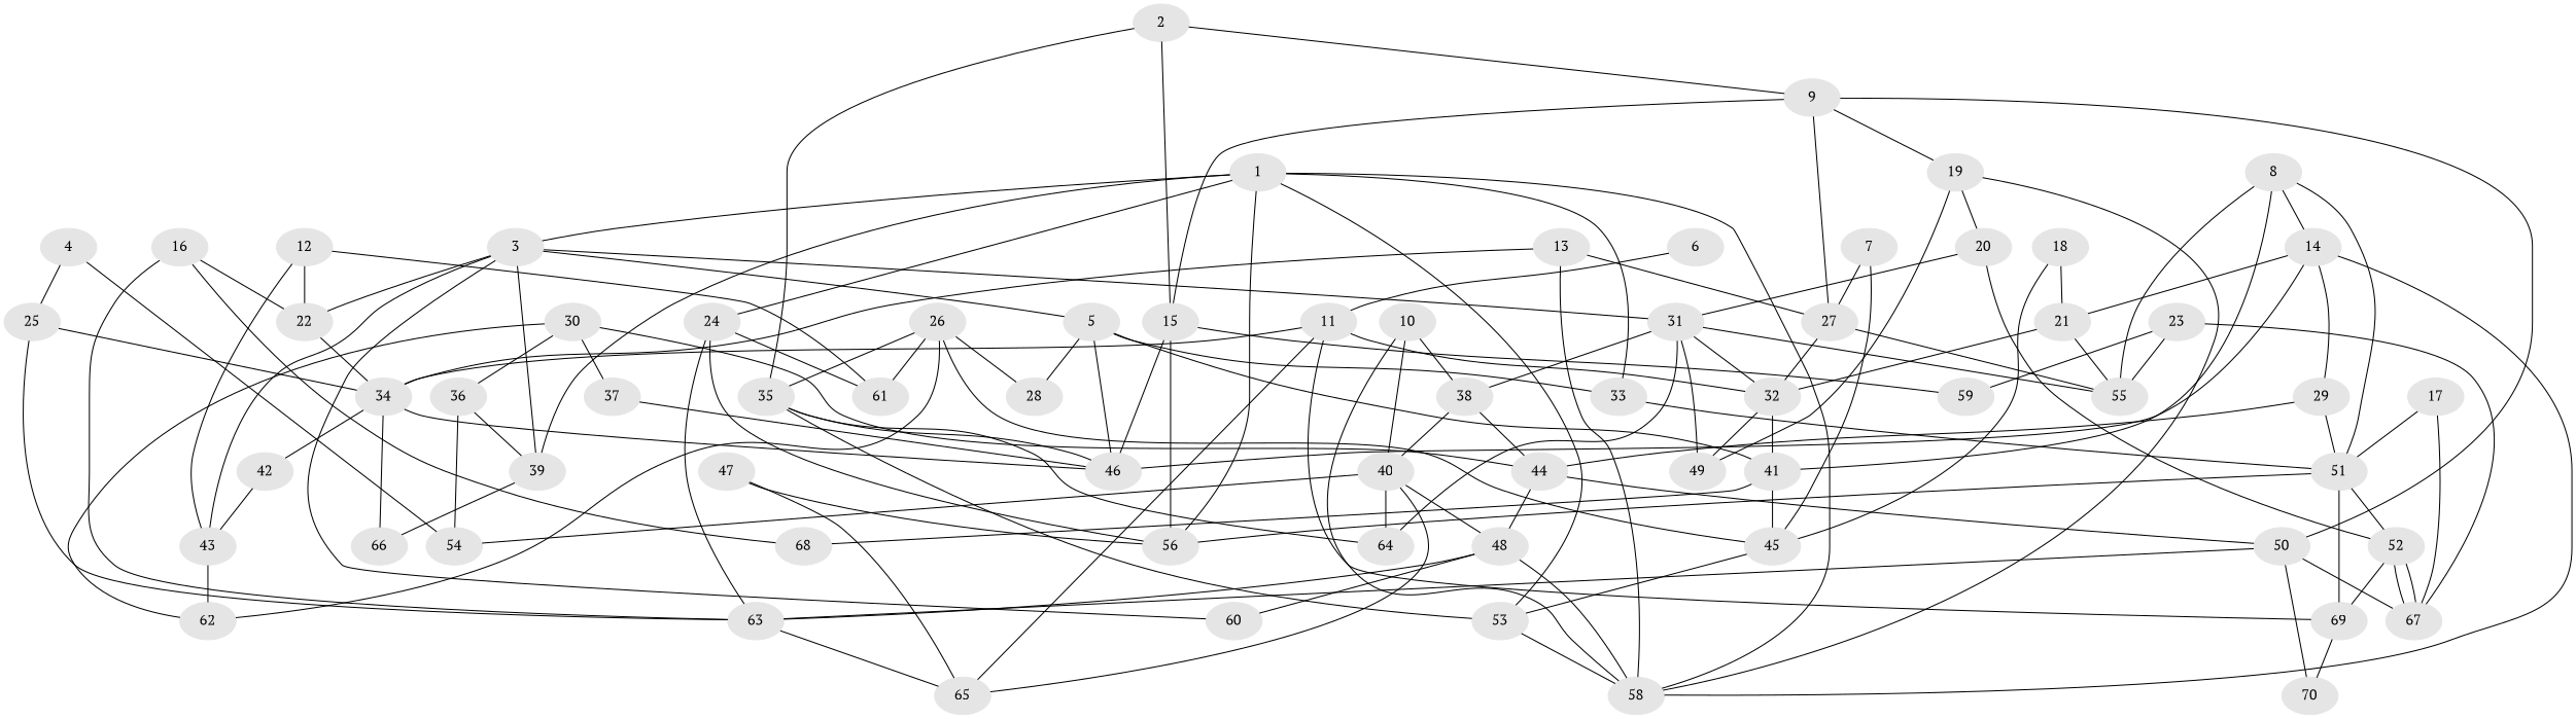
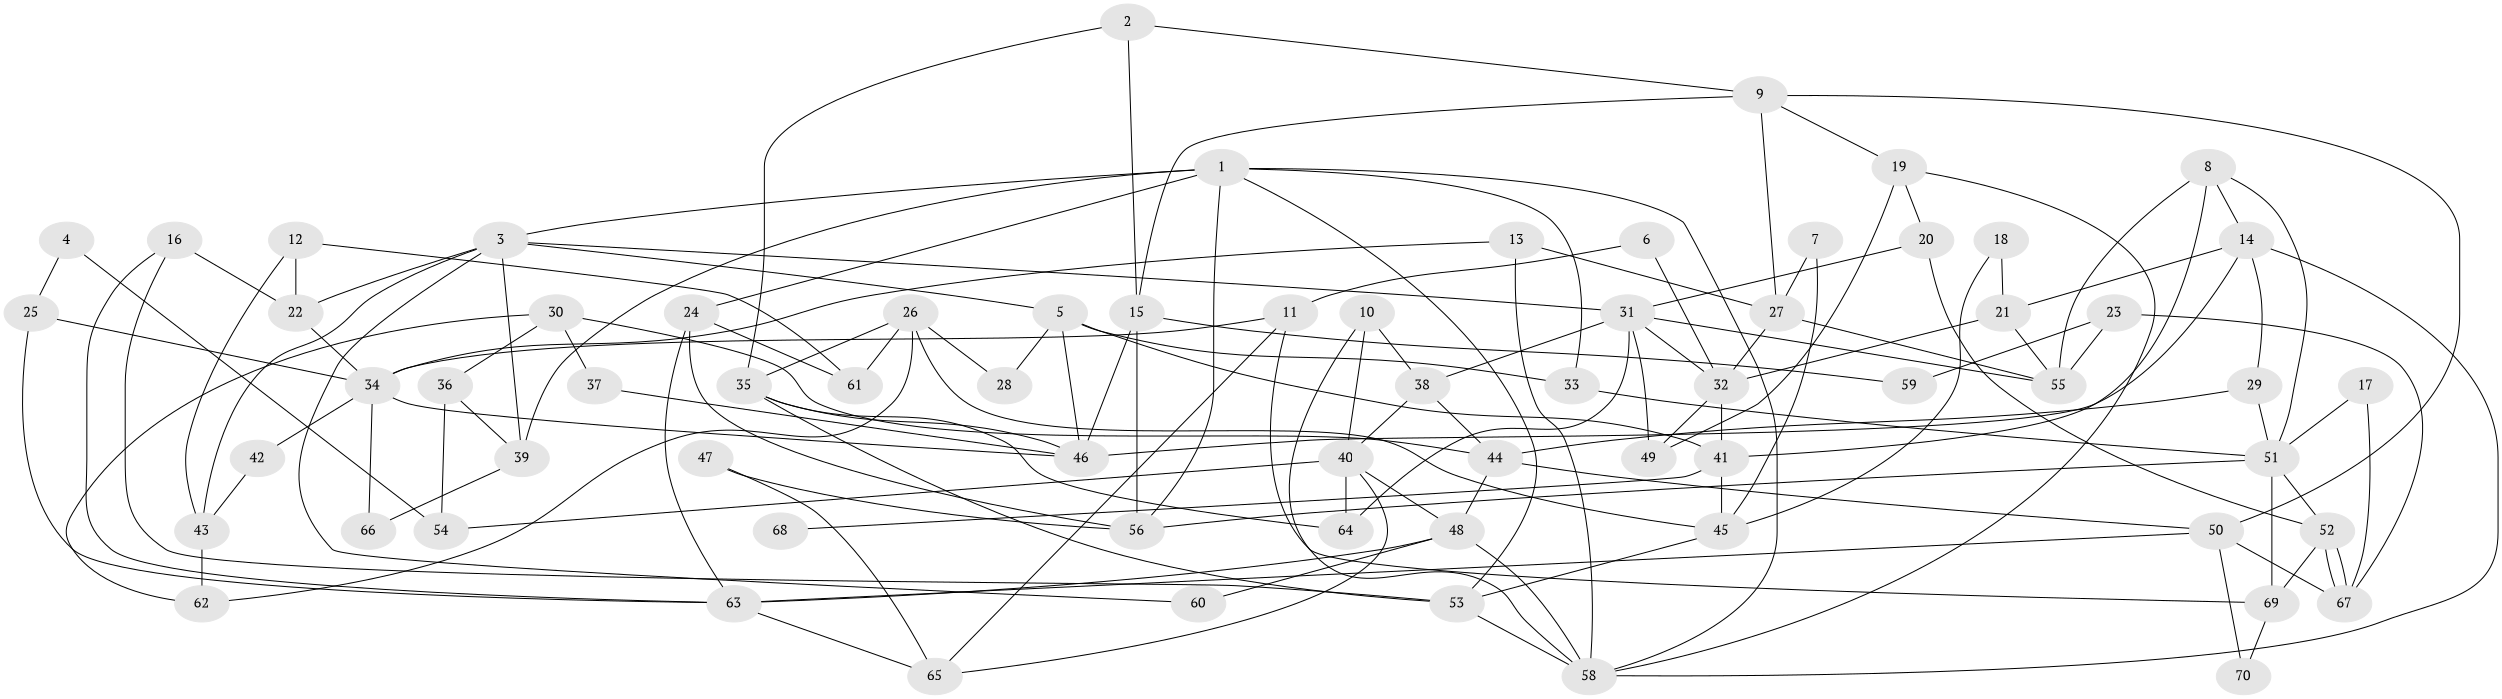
  graph {
    fontname="PT Serif"
    node [color=gray90 fontname="PT Serif" style=filled]
    edge [fontname="PT Serif"]
    1
    3
    24
    33
    39
    53
    56
    58
    5
    22
    31
    43
    60
    61
    63
    51
    66
    2
    9
    15
    35
    27
    19
    50
    46
    59
    64
    28
    41
    34
    32
    55
    38
    49
    62
    4
    25
    54
    45
    68
    6
    11
    65
    69
    7
    8
    14
    21
    29
    52
    20
    67
    70
    10
    40
    44
    48
    42
    12
    13
    16
    17
    18
    23
    26
    30
    36
    37
    47
    1 -- 3
    1 -- 24
    1 -- 33
    1 -- 39
    1 -- 53
    1 -- 56
    1 -- 58
    3 -- 39
    3 -- 5
    3 -- 22
    3 -- 31
    3 -- 43
    3 -- 60
    24 -- 56
    24 -- 61
    24 -- 63
    33 -- 51
    39 -- 66
    53 -- 58
    5 -- 33
    5 -- 46
    5 -- 28
    5 -- 41
    22 -- 34
    31 -- 64
    31 -- 32
    31 -- 55
    31 -- 38
    31 -- 49
    43 -- 62
    63 -- 65
    51 -- 56
    51 -- 69
    51 -- 52
    2 -- 9
    2 -- 15
    2 -- 35
    9 -- 15
    9 -- 27
    9 -- 19
    9 -- 50
    15 -- 56
    15 -- 46
    15 -- 59
    35 -- 53
    35 -- 46
    35 -- 64
    27 -- 32
    27 -- 55
    19 -- 58
    19 -- 49
    19 -- 20
    50 -- 63
    50 -- 67
    50 -- 70
    41 -- 45
    41 -- 68
    34 -- 66
    34 -- 46
    34 -- 42
    32 -- 41
    32 -- 49
    38 -- 40
    38 -- 44
    4 -- 25
    4 -- 54
    25 -- 63
    25 -- 34
    45 -- 53
-   11 -- 32
+   6 -- 32
    6 -- 11
    11 -- 34
    11 -- 65
    11 -- 69
    69 -- 70
    7 -- 27
    7 -- 45
    8 -- 51
    8 -- 41
    8 -- 55
    8 -- 14
    14 -- 58
    14 -- 46
    14 -- 21
    14 -- 29
    21 -- 32
    21 -- 55
    29 -- 51
    29 -- 44
    52 -- 69
    52 -- 67
    52 -- 67
    20 -- 31
    20 -- 52
    10 -- 58
    10 -- 38
    10 -- 40
    40 -- 64
    40 -- 54
    40 -- 65
    40 -- 48
    44 -- 50
    44 -- 48
    48 -- 58
    48 -- 60
    48 -- 63
    42 -- 43
    12 -- 22
    12 -- 43
    12 -- 61
    13 -- 58
    13 -- 27
    13 -- 34
    16 -- 22
    16 -- 63
-   16 -- 68
+   16 -- 53
    17 -- 51
    17 -- 67
    18 -- 45
    18 -- 21
    23 -- 59
    23 -- 55
    23 -- 67
    26 -- 61
    26 -- 35
    26 -- 28
    26 -- 62
    26 -- 45
    30 -- 62
    30 -- 44
    30 -- 36
    30 -- 37
    36 -- 39
    36 -- 54
    37 -- 46
    47 -- 56
    47 -- 65
  }
